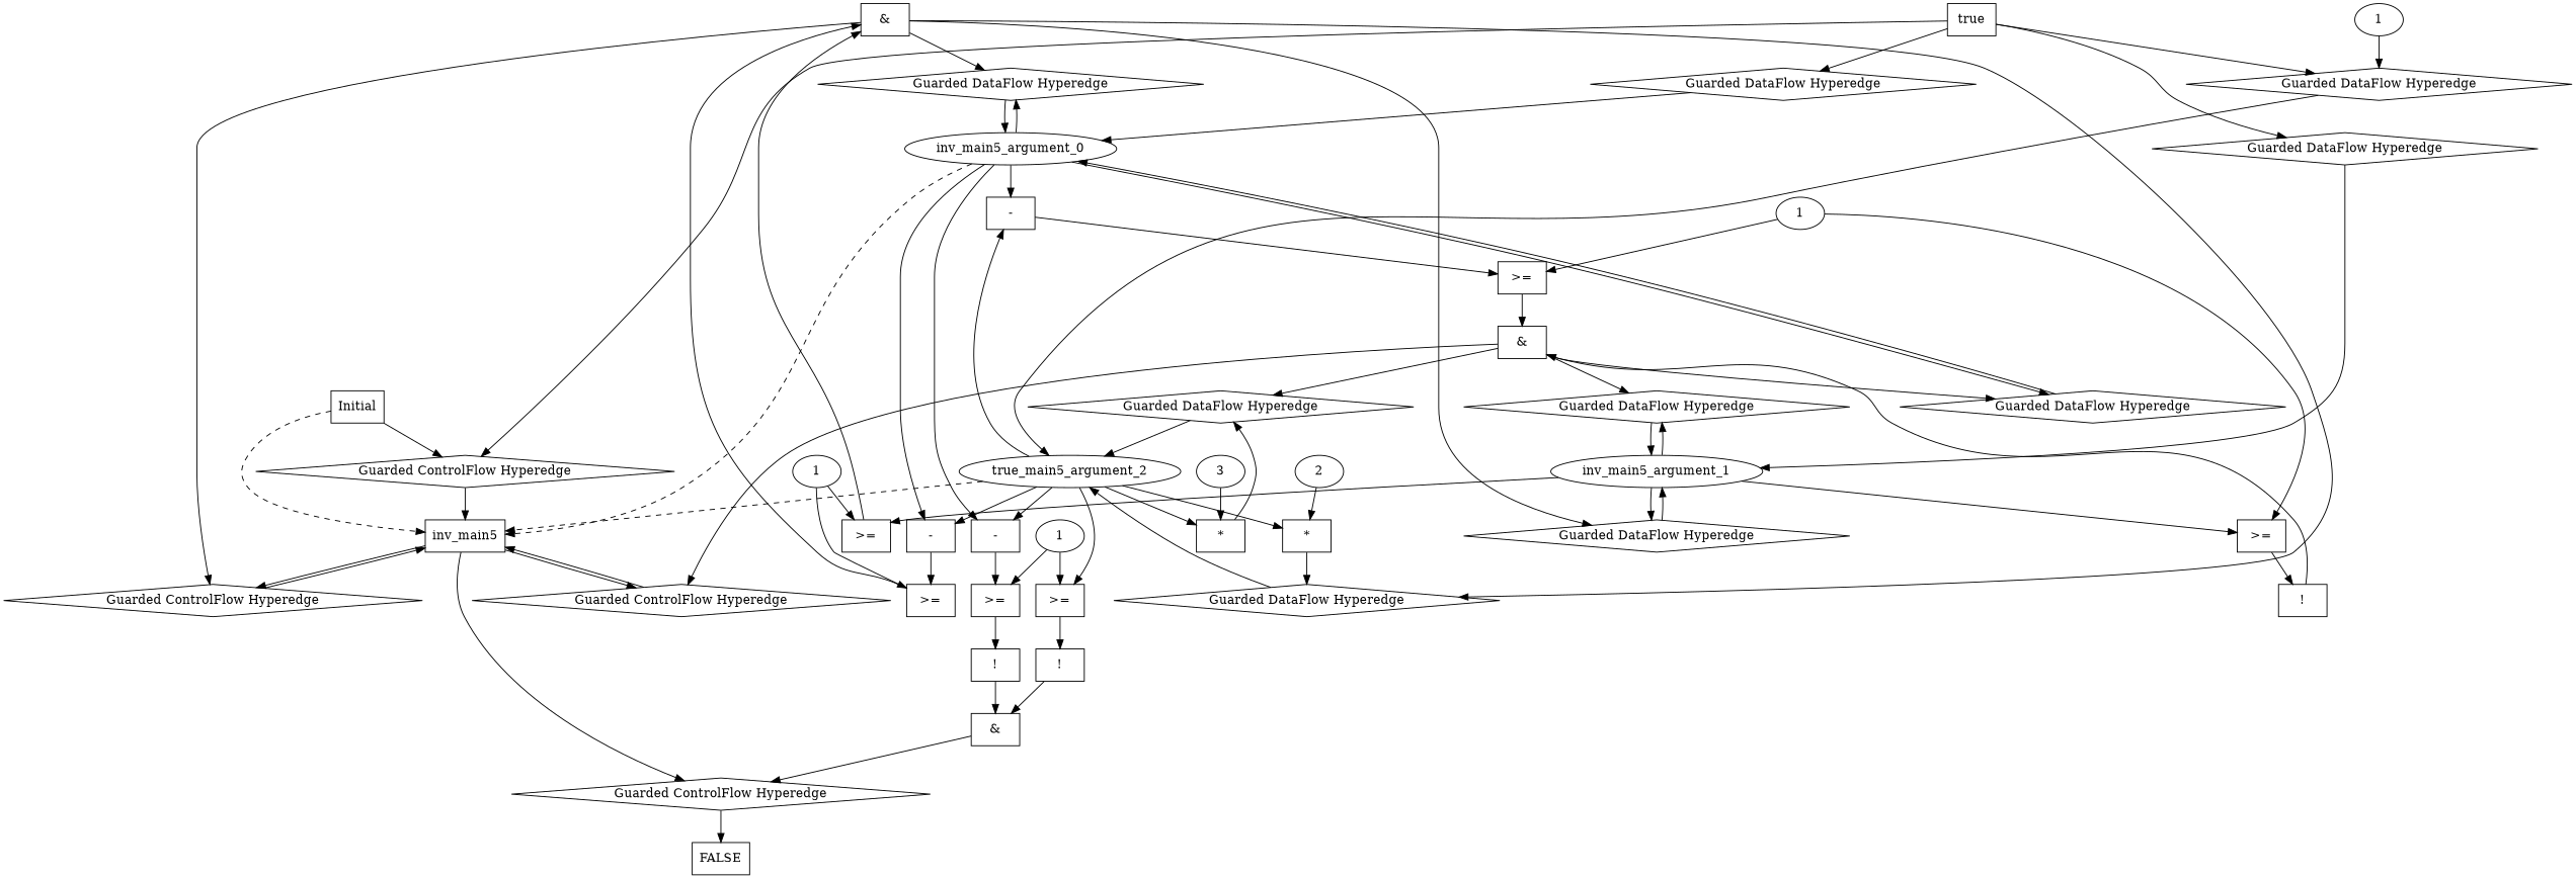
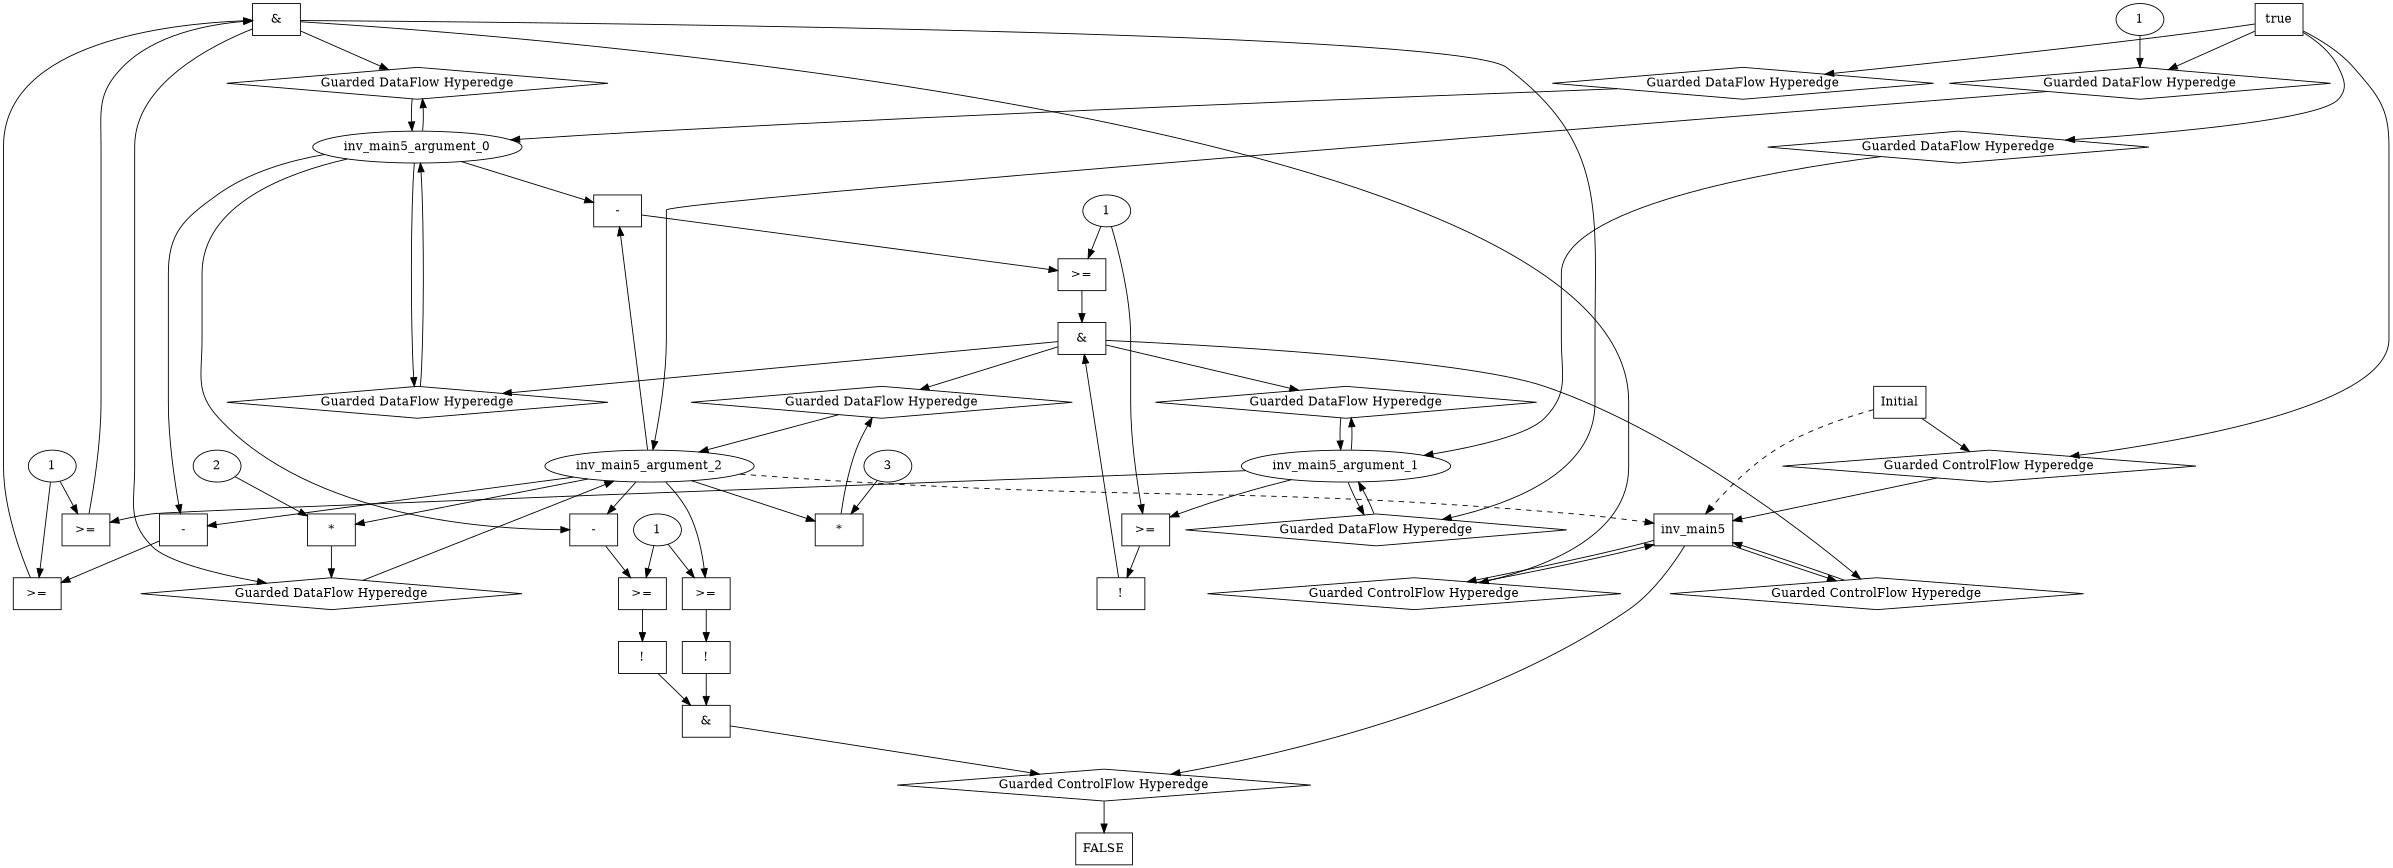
  digraph {
    node [shape=rect]
    n1 [label=inv_main5]
    n2 [label="Guarded ControlFlow Hyperedge" shape=diamond]
    n3 [label="Guarded ControlFlow Hyperedge" shape=diamond]
    n4 [label="Guarded ControlFlow Hyperedge" shape=diamond]
    n5 [label=FALSE]
    n6 [label=Initial]
    n7 [label="Guarded ControlFlow Hyperedge" shape=diamond]
    n8 [label=inv_main5_argument_0 shape=oval]
    n9 [label="-"]
    n10 [label="-"]
    n11 [label="-"]
    n12 [label="Guarded DataFlow Hyperedge" shape=diamond]
    n13 [label="Guarded DataFlow Hyperedge" shape=diamond]
    n14 [label=">="]
    n15 [label=">="]
    n16 [label=">="]
    n17 [label=inv_main5_argument_1 shape=oval]
    n18 [label=">="]
    n19 [label=">="]
    n20 [label="Guarded DataFlow Hyperedge" shape=diamond]
    n21 [label="Guarded DataFlow Hyperedge" shape=diamond]
    n22 [label="&"]
    n23 [label="!"]
-   n24 [label=true_main5_argument_2 shape=oval]
+   n24 [label=inv_main5_argument_2 shape=oval]
    n25 [label="*"]
    n26 [label="*"]
    n27 [label=">="]
    n28 [label="Guarded DataFlow Hyperedge" shape=diamond]
    n29 [label="Guarded DataFlow Hyperedge" shape=diamond]
    n30 [label="!"]
    n31 [label=true]
    n32 [label="Guarded DataFlow Hyperedge" shape=diamond]
    n33 [label="Guarded DataFlow Hyperedge" shape=diamond]
    n34 [label="Guarded DataFlow Hyperedge" shape=diamond]
    n35 [label=1 shape=""]
    n36 [label=1 shape=""]
    n37 [label=2 shape=""]
    n38 [label="&"]
    n39 [label=1 shape=""]
    n40 [label=3 shape=""]
    n41 [label="&"]
    n42 [label=1 shape=""]
    n43 [label="!"]
    n1 -> n2
    n1 -> n3
    n1 -> n4
    n2 -> n1
    n3 -> n1
    n4 -> n5
    n6 -> n1 [style=dashed]
    n6 -> n7
    n7 -> n1
-   n8 -> n1 [style=dashed]
    n8 -> n9
    n8 -> n10
    n8 -> n11
    n8 -> n12
    n8 -> n13
    n9 -> n14
    n10 -> n15
    n11 -> n16
    n12 -> n8
    n13 -> n8
    n14 -> n22
    n15 -> n38
    n16 -> n43
    n17 -> n18
    n17 -> n19
    n17 -> n20
    n17 -> n21
    n18 -> n22
    n19 -> n23
    n20 -> n17
    n21 -> n17
    n22 -> n2
    n22 -> n12
    n22 -> n20
    n22 -> n28
    n23 -> n38
    n24 -> n1 [style=dashed]
    n24 -> n9
    n24 -> n10
    n24 -> n11
    n24 -> n25
    n24 -> n26
    n24 -> n27
    n25 -> n28
    n26 -> n29
    n27 -> n30
    n28 -> n24
    n29 -> n24
    n30 -> n41
    n31 -> n7
    n31 -> n32
    n31 -> n33
    n31 -> n34
    n32 -> n24
    n33 -> n8
    n34 -> n17
    n35 -> n32
    n36 -> n14
    n36 -> n18
    n37 -> n25
    n38 -> n3
    n38 -> n13
    n38 -> n21
    n38 -> n29
    n39 -> n15
    n39 -> n19
    n40 -> n26
    n41 -> n4
    n42 -> n16
    n42 -> n27
    n43 -> n41
  }
